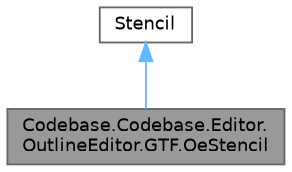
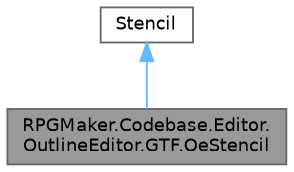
  digraph {
    node [color=gray40 fontname=Helvetica fontsize=10 shape=box style=filled]
-   n1 [fillcolor=grey60 fontcolor=black height=0.2 label="Codebase.Codebase.Editor.\lOutlineEditor.GTF.OeStencil" width=0.4]
+   n1 [fillcolor=grey60 fontcolor=black height=0.2 label="RPGMaker.Codebase.Editor.\lOutlineEditor.GTF.OeStencil" width=0.4]
    n2 [fillcolor=white height=0.2 label=Stencil width=0.4]
    n2 -> n1 [color=steelblue1 dir=back fontname=Helvetica fontsize=10 labelfontname=Helvetica labelfontsize=10 style=solid]
  }
